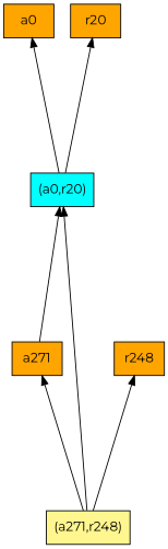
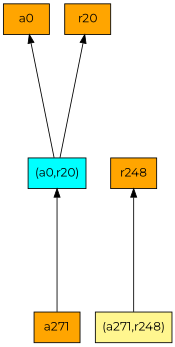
  digraph {
    fontname=Montserrat
    rankdir=BT
    ranksep=2.0
    node [fillcolor=orange fontname=Montserrat shape=record style=filled]
    edge [fontname=Montserrat]
    n1 [label="{a271}"]
    n2 [fillcolor=cyan label="{(a0,r20)}"]
    n3 [label="{a0}"]
    n4 [label="{r20}"]
    n5 [fillcolor=khaki1 label="{(a271,r248)}"]
    n6 [label="{r248}"]
    n1 -> n2
    n2 -> n3
    n2 -> n4
-   n5 -> n1
-   n5 -> n2
    n5 -> n6
  }
